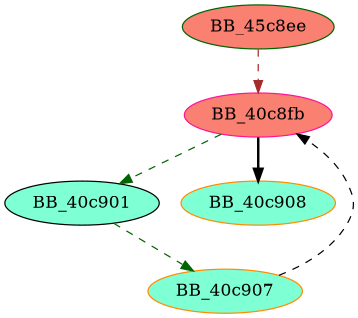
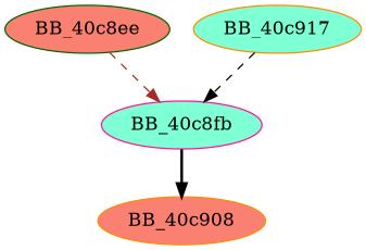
  digraph {
    node [color=darkorange fillcolor=aquamarine style=filled]
    edge [color=darkgreen style=dashed]
-   BB_40c8ee [color=darkgreen fillcolor=salmon label=BB_45c8ee]
-   BB_40c8fb [color=deeppink fillcolor=salmon]
-   BB_40c901 [color=black]
-   BB_40c908
-   BB_40c907
+   BB_40c8ee [color=darkgreen fillcolor=salmon]
+   BB_40c8fb [color=deeppink]
+   BB_40c908 [fillcolor=salmon]
+   BB_40c907 [label=BB_40c917]
    BB_40c8ee -> BB_40c8fb [color=brown]
-   BB_40c8fb -> BB_40c901
    BB_40c8fb -> BB_40c908 [color=black style=bold]
-   BB_40c901 -> BB_40c907
    BB_40c907 -> BB_40c8fb [color=black]
  }
